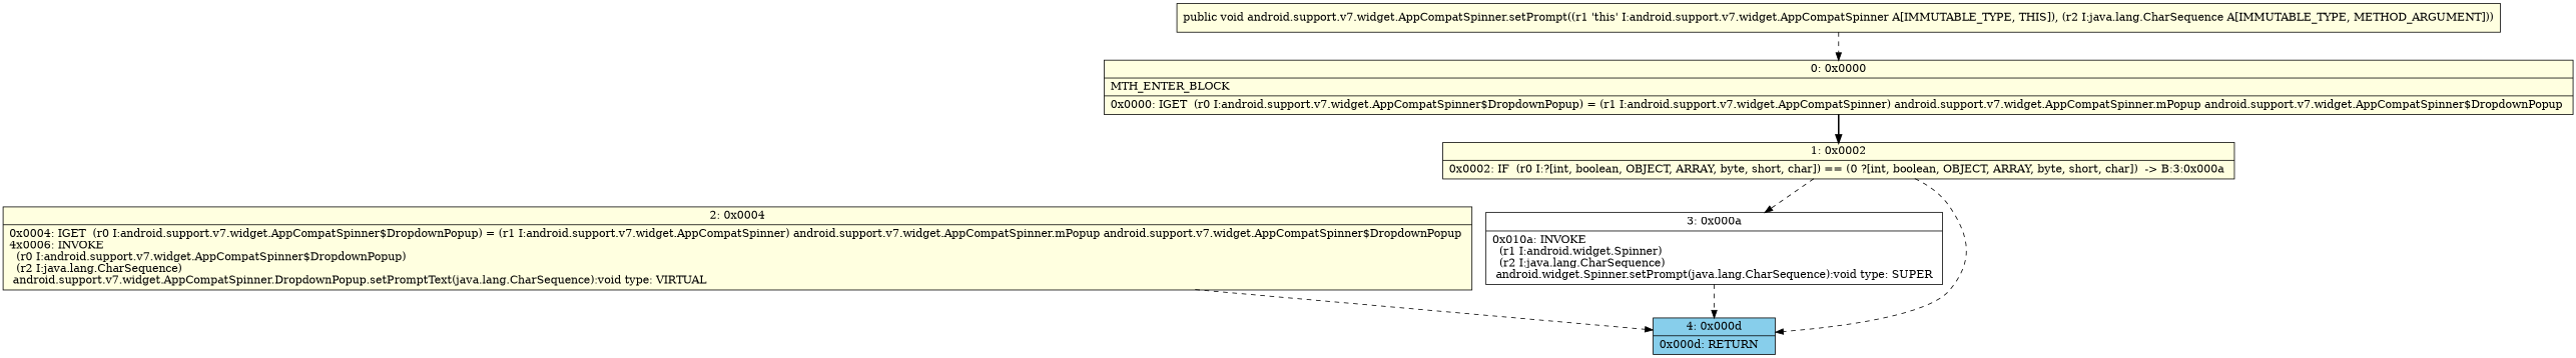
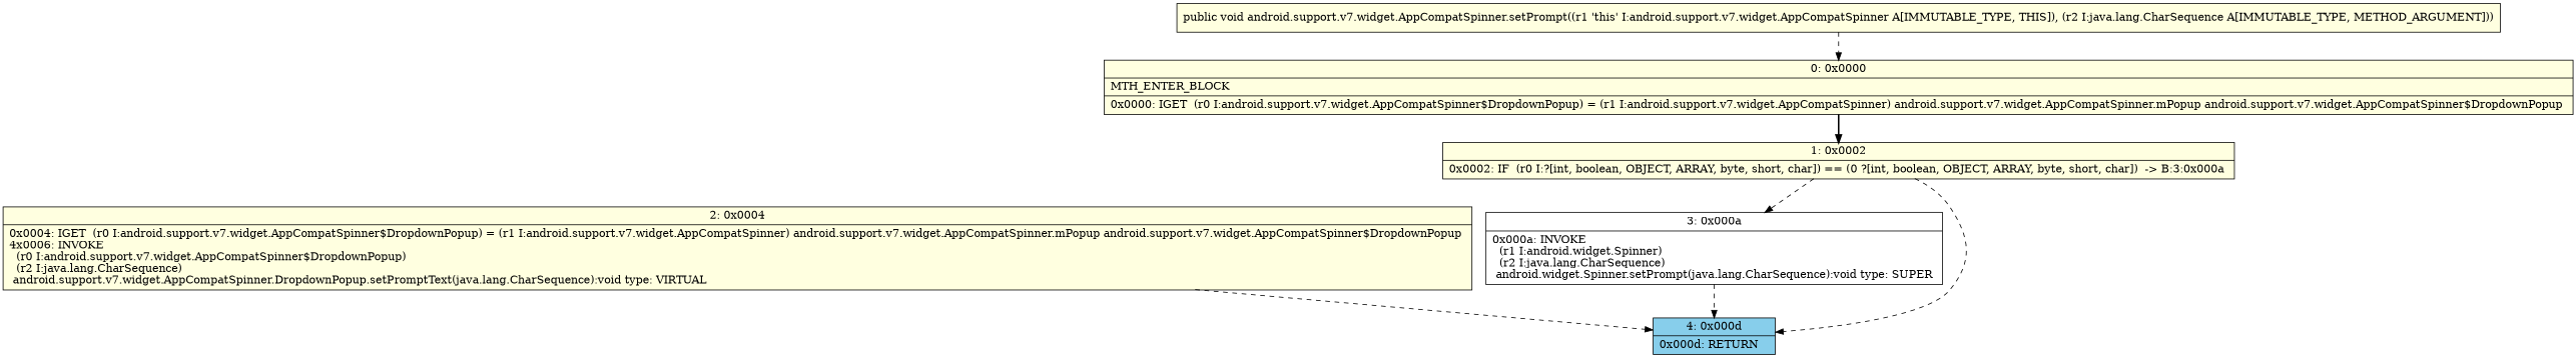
  digraph {
    node [fillcolor=lightyellow shape=record style=filled]
    edge [style=dashed]
    n1 [label="{0\:\ 0x0000|MTH_ENTER_BLOCK\l|0x0000: IGET  (r0 I:android.support.v7.widget.AppCompatSpinner$DropdownPopup) = (r1 I:android.support.v7.widget.AppCompatSpinner) android.support.v7.widget.AppCompatSpinner.mPopup android.support.v7.widget.AppCompatSpinner$DropdownPopup \l}"]
    n2 [label="{1\:\ 0x0002|0x0002: IF  (r0 I:?[int, boolean, OBJECT, ARRAY, byte, short, char]) == (0 ?[int, boolean, OBJECT, ARRAY, byte, short, char])  \-\> B:3:0x000a \l}"]
-   n3 [fillcolor=white label="{3\:\ 0x000a|0x010a: INVOKE  \l  (r1 I:android.widget.Spinner)\l  (r2 I:java.lang.CharSequence)\l android.widget.Spinner.setPrompt(java.lang.CharSequence):void type: SUPER \l}"]
+   n3 [fillcolor=white label="{3\:\ 0x000a|0x000a: INVOKE  \l  (r1 I:android.widget.Spinner)\l  (r2 I:java.lang.CharSequence)\l android.widget.Spinner.setPrompt(java.lang.CharSequence):void type: SUPER \l}"]
    n4 [fillcolor=skyblue label="{4\:\ 0x000d|0x000d: RETURN   \l}"]
    n5 [label="{2\:\ 0x0004|0x0004: IGET  (r0 I:android.support.v7.widget.AppCompatSpinner$DropdownPopup) = (r1 I:android.support.v7.widget.AppCompatSpinner) android.support.v7.widget.AppCompatSpinner.mPopup android.support.v7.widget.AppCompatSpinner$DropdownPopup \l4x0006: INVOKE  \l  (r0 I:android.support.v7.widget.AppCompatSpinner$DropdownPopup)\l  (r2 I:java.lang.CharSequence)\l android.support.v7.widget.AppCompatSpinner.DropdownPopup.setPromptText(java.lang.CharSequence):void type: VIRTUAL \l}"]
    n6 [label="{public void android.support.v7.widget.AppCompatSpinner.setPrompt((r1 'this' I:android.support.v7.widget.AppCompatSpinner A[IMMUTABLE_TYPE, THIS]), (r2 I:java.lang.CharSequence A[IMMUTABLE_TYPE, METHOD_ARGUMENT])) }"]
    n1 -> n2 [style=bold]
    n2 -> n3
    n2 -> n4
    n3 -> n4
    n5 -> n4
    n6 -> n1
  }
